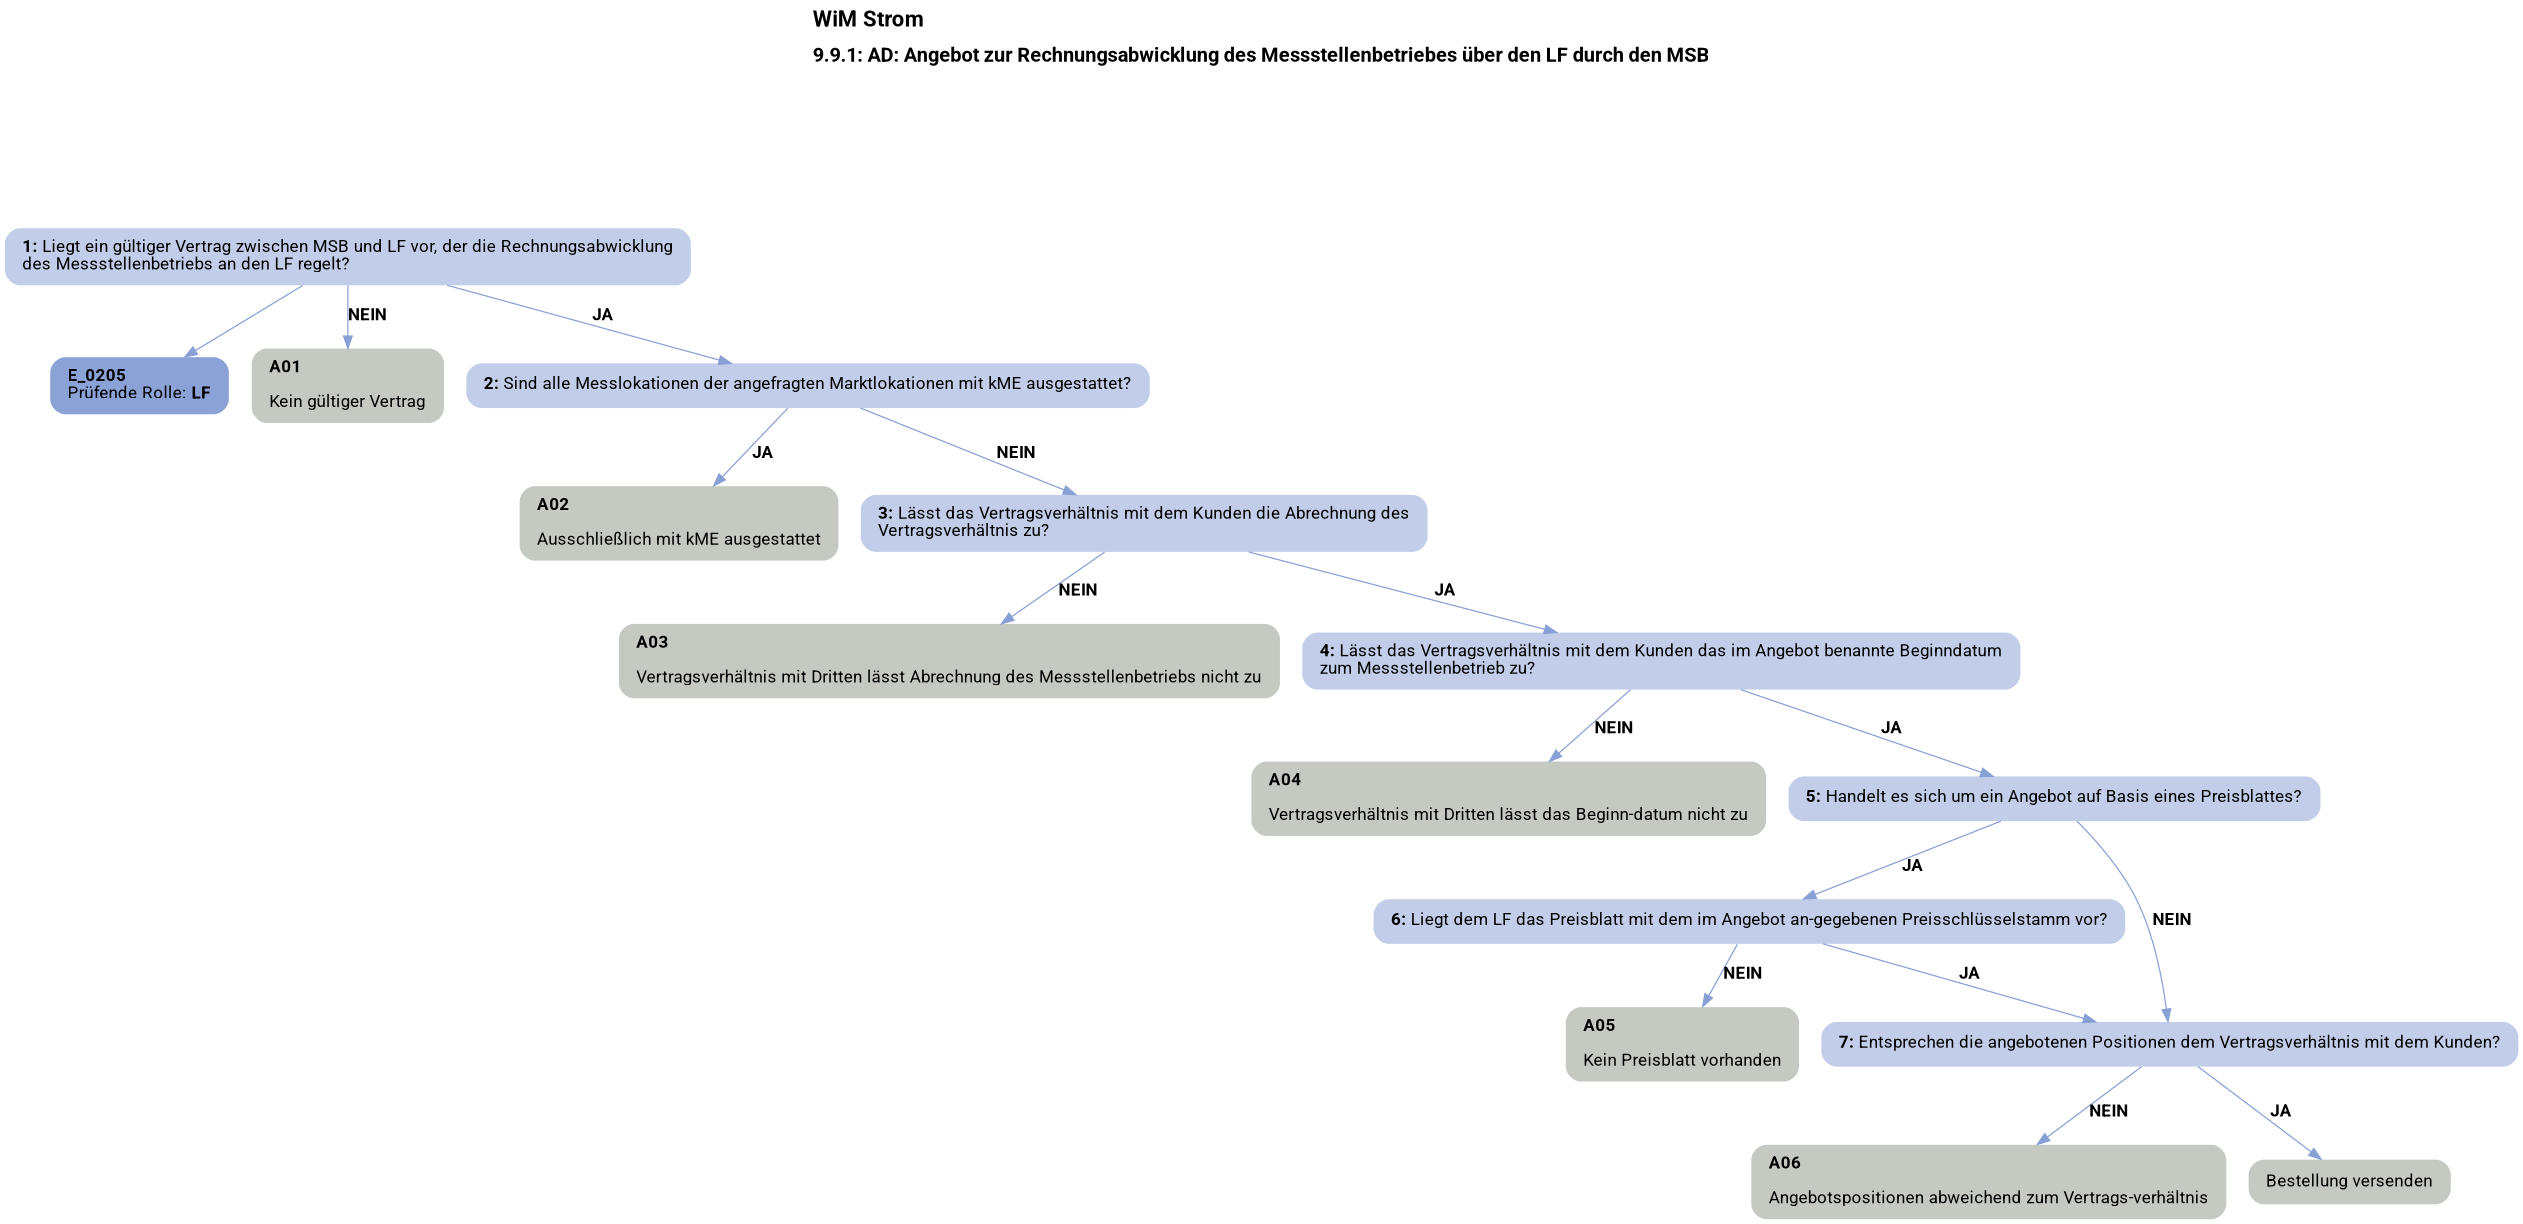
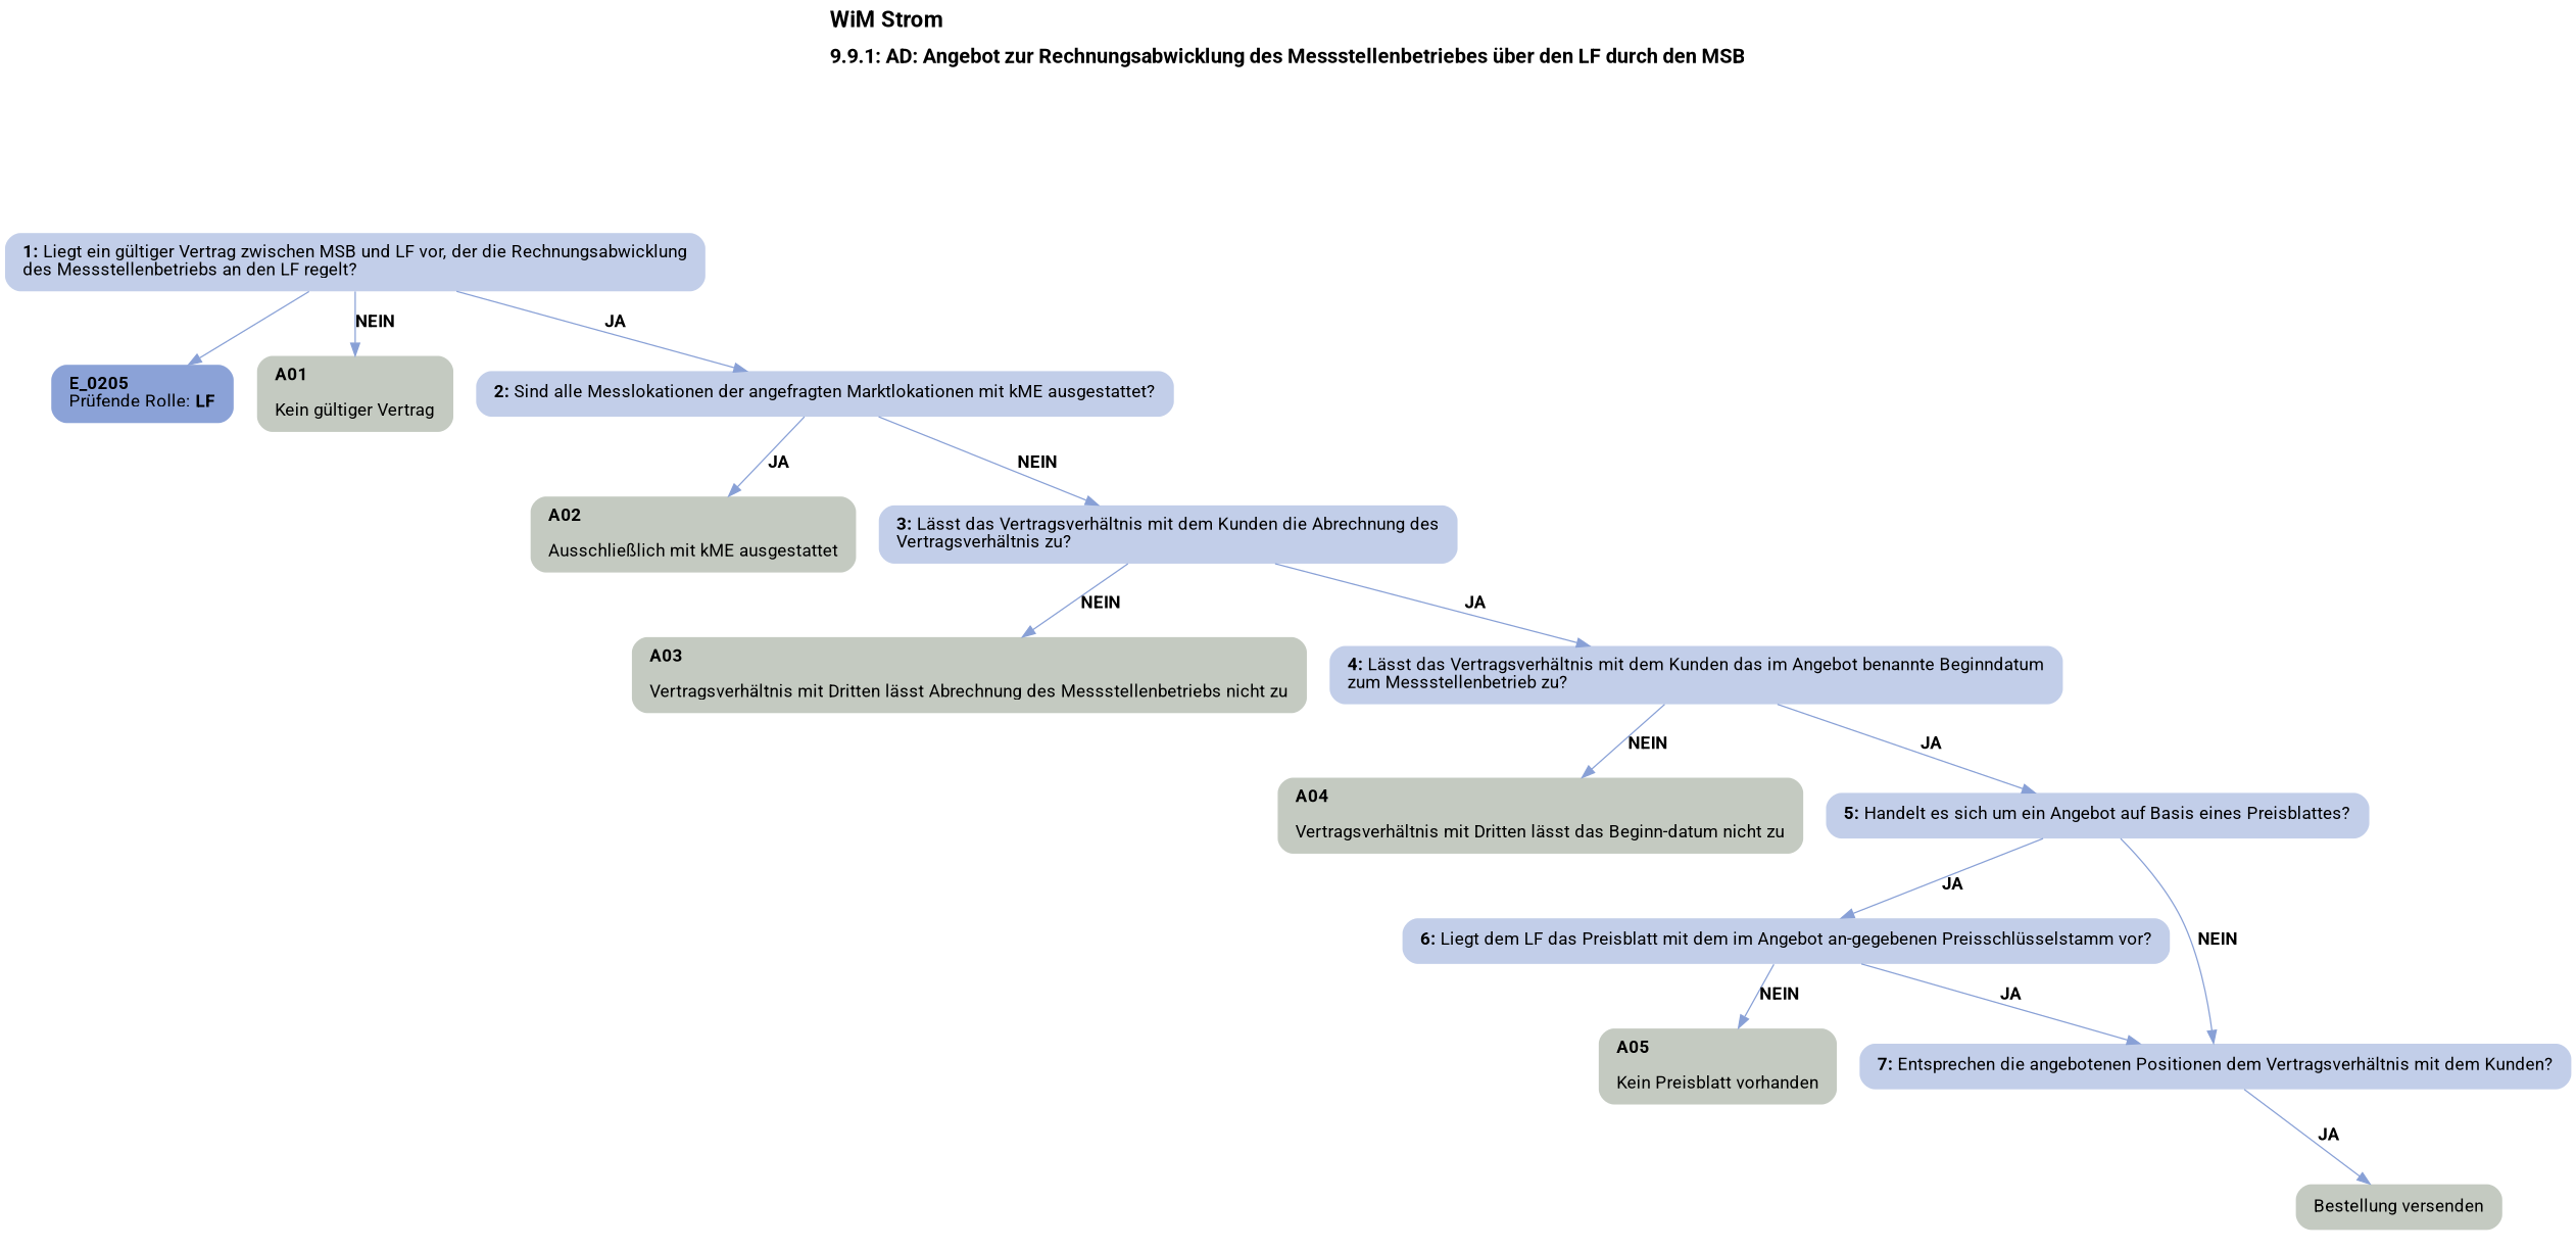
  digraph {
    concentrate=true
    fontname="Roboto, sans-serif"
    fontsize=12
    label=<<B><FONT POINT-SIZE="18">WiM Strom</FONT></B><BR align="left"/><BR/><B><FONT POINT-SIZE="16">9.9.1: AD: Angebot zur Rechnungsabwicklung des Messstellenbetriebes über den LF durch den MSB</FONT></B><BR align="left"/><BR/><BR/><BR/>>
    labelloc=t
    pack=true
    packmode=array
    rankdir=TB
    node [fillcolor="#c2cee9" fontname="Roboto, sans-serif" margin="0.2,0.12" penwidth=0.0 shape=box style="filled,rounded"]
    edge [color="#88a0d6" fontname="Roboto, sans-serif"]
    n1 [fillcolor="#8ba2d7" label=<<B>E_0205</B><BR align="left"/><FONT>Prüfende Rolle: <B>LF</B></FONT><BR align="center"/>>]
    n2 [label=<<B>1: </B>Liegt ein gültiger Vertrag zwischen MSB und LF vor, der die Rechnungsabwicklung<BR align="left"/>des Messstellenbetriebs an den LF regelt?<BR align="left"/>>]
    n3 [fillcolor="#c4cac1" label=<<B>A01</B><BR align="left"/><BR align="left"/><FONT>Kein gültiger Vertrag<BR align="left"/></FONT>>]
    n4 [label=<<B>2: </B>Sind alle Messlokationen der angefragten Marktlokationen mit kME ausgestattet?<BR align="left"/>>]
    n5 [fillcolor="#c4cac1" label=<<B>A02</B><BR align="left"/><BR align="left"/><FONT>Ausschließlich mit kME ausgestattet<BR align="left"/></FONT>>]
    n6 [label=<<B>3: </B>Lässt das Vertragsverhältnis mit dem Kunden die Abrechnung des<BR align="left"/>Vertragsverhältnis zu?<BR align="left"/>>]
    n7 [fillcolor="#c4cac1" label=<<B>A03</B><BR align="left"/><BR align="left"/><FONT>Vertragsverhältnis mit Dritten lässt Abrechnung des Messstellenbetriebs nicht zu<BR align="left"/></FONT>>]
    n8 [label=<<B>4: </B>Lässt das Vertragsverhältnis mit dem Kunden das im Angebot benannte Beginndatum<BR align="left"/>zum Messstellenbetrieb zu?<BR align="left"/>>]
    n9 [fillcolor="#c4cac1" label=<<B>A04</B><BR align="left"/><BR align="left"/><FONT>Vertragsverhältnis mit Dritten lässt das Beginn-datum nicht zu<BR align="left"/></FONT>>]
    n10 [label=<<B>5: </B>Handelt es sich um ein Angebot auf Basis eines Preisblattes?<BR align="left"/>>]
    n11 [label=<<B>6: </B>Liegt dem LF das Preisblatt mit dem im Angebot an-gegebenen Preisschlüsselstamm vor?<BR align="left"/>>]
    n12 [label=<<B>7: </B>Entsprechen die angebotenen Positionen dem Vertragsverhältnis mit dem Kunden?<BR align="left"/>>]
    n13 [fillcolor="#c4cac1" label=<<B>A05</B><BR align="left"/><BR align="left"/><FONT>Kein Preisblatt vorhanden<BR align="left"/></FONT>>]
-   n14 [fillcolor="#c4cac1" label=<<B>A06</B><BR align="left"/><BR align="left"/><FONT>Angebotspositionen abweichend zum Vertrags-verhältnis<BR align="left"/></FONT>>]
    n15 [fillcolor="#c4cac1" label=<<FONT>Bestellung versenden<BR align="left"/></FONT>>]
    n2 -> n1 [fontname=""]
    n2 -> n3 [label=<<B>NEIN</B>>]
    n2 -> n4 [label=<<B>JA</B>>]
    n4 -> n5 [label=<<B>JA</B>>]
    n4 -> n6 [label=<<B>NEIN</B>>]
    n6 -> n7 [label=<<B>NEIN</B>>]
    n6 -> n8 [label=<<B>JA</B>>]
    n8 -> n9 [label=<<B>NEIN</B>>]
    n8 -> n10 [label=<<B>JA</B>>]
    n10 -> n11 [label=<<B>JA</B>>]
    n10 -> n12 [label=<<B>NEIN</B>>]
    n11 -> n12 [label=<<B>JA</B>>]
    n11 -> n13 [label=<<B>NEIN</B>>]
-   n12 -> n14 [label=<<B>NEIN</B>>]
    n12 -> n15 [label=<<B>JA</B>>]
  }
